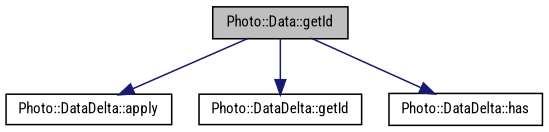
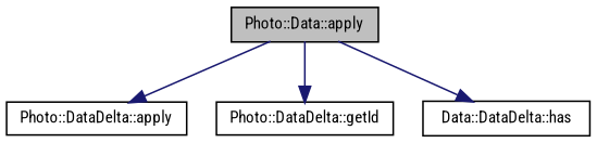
  digraph {
    fontname="Roboto Condensed"
    rankdir=TB
    node [color=black fillcolor=white fontname="Roboto Condensed" fontsize=10 shape=record style=filled]
    edge [color=midnightblue fontname="Roboto Condensed" fontsize=10 labelfontname=Helvetica labelfontsize=10 style=solid]
-   n1 [fillcolor=grey75 fontcolor=black height=0.2 label="Photo::Data::getId" width=0.4]
+   n1 [fillcolor=grey75 fontcolor=black height=0.2 label="Photo::Data::apply" width=0.4]
    n2 [height=0.2 label="Photo::DataDelta::apply" width=0.4]
    n3 [height=0.2 label="Photo::DataDelta::getId" width=0.4]
-   n4 [height=0.2 label="Photo::DataDelta::has" width=0.4]
+   n4 [height=0.2 label="Data::DataDelta::has" width=0.4]
    n1 -> n2
    n1 -> n3
    n1 -> n4
  }
